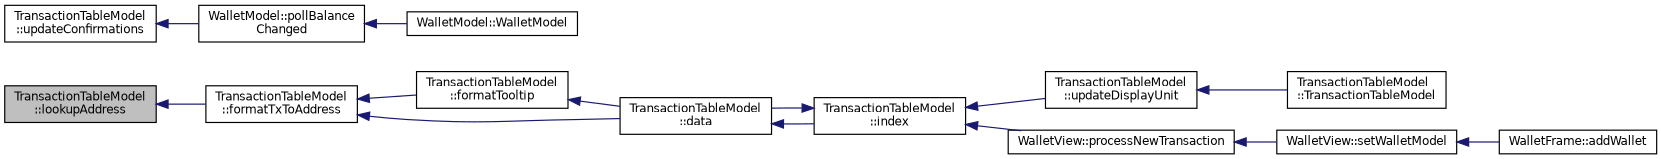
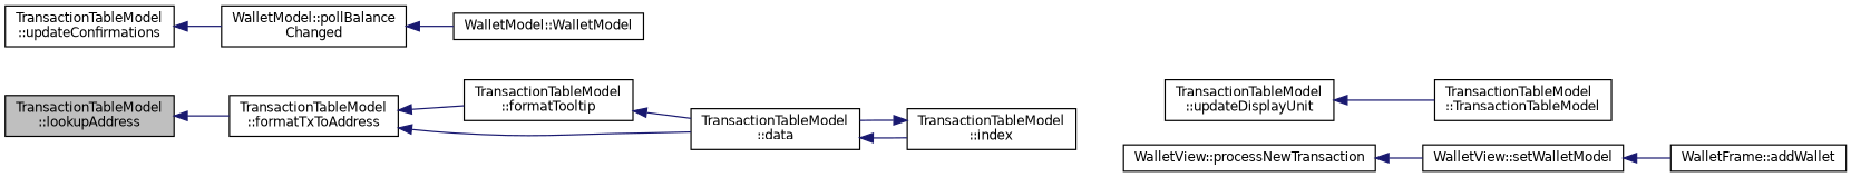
  digraph {
    rankdir=LR
    node [color=black fillcolor=white fontname=Helvetica fontsize=10 shape=record style=filled]
    edge [color=midnightblue dir=back fontname=Helvetica fontsize=10 labelfontname=Helvetica labelfontsize=10 style=solid]
    n1 [fillcolor=grey75 fontcolor=black height=0.2 label="TransactionTableModel\l::lookupAddress" width=0.4]
    n2 [height=0.2 label="TransactionTableModel\l::formatTxToAddress" width=0.4]
    n3 [height=0.2 label="TransactionTableModel\l::formatTooltip" width=0.4]
    n4 [height=0.2 label="TransactionTableModel\l::data" width=0.4]
    n5 [height=0.2 label="TransactionTableModel\l::index" width=0.4]
    n6 [height=0.2 label="TransactionTableModel\l::updateDisplayUnit" width=0.4]
    n7 [height=0.2 label="WalletView::processNewTransaction" width=0.4]
    n8 [height=0.2 label="TransactionTableModel\l::updateConfirmations" width=0.4]
    n9 [height=0.2 label="WalletModel::pollBalance\lChanged" width=0.4]
    n10 [height=0.2 label="TransactionTableModel\l::TransactionTableModel" width=0.4]
    n11 [height=0.2 label="WalletView::setWalletModel" width=0.4]
    n12 [height=0.2 label="WalletModel::WalletModel" width=0.4]
    n13 [height=0.2 label="WalletFrame::addWallet" width=0.4]
    n1 -> n2
    n2 -> n3
    n2 -> n4
    n3 -> n4
    n4 -> n5
    n5 -> n4
-   n5 -> n6
-   n5 -> n7
    n6 -> n10
    n7 -> n11
    n8 -> n9
    n9 -> n12
    n11 -> n13
  }
